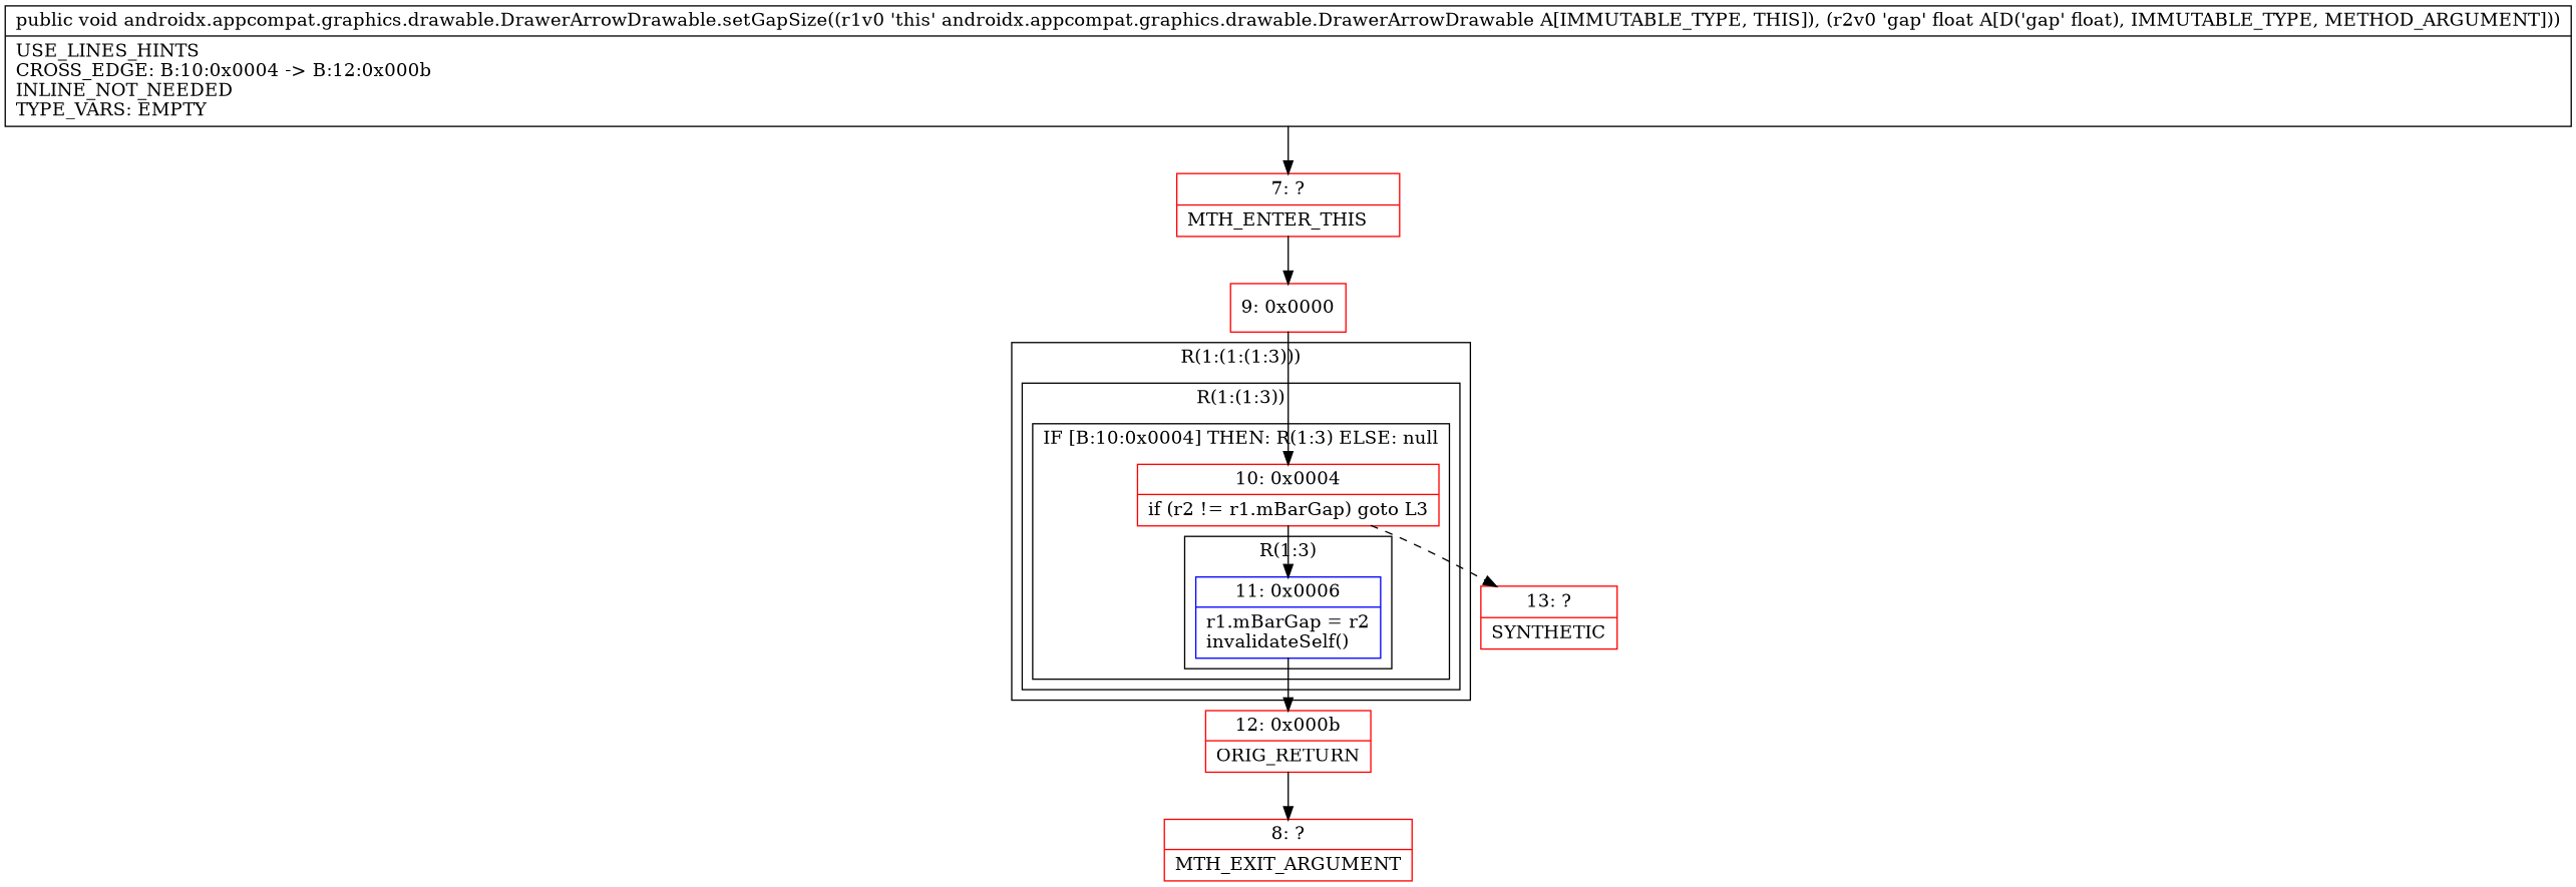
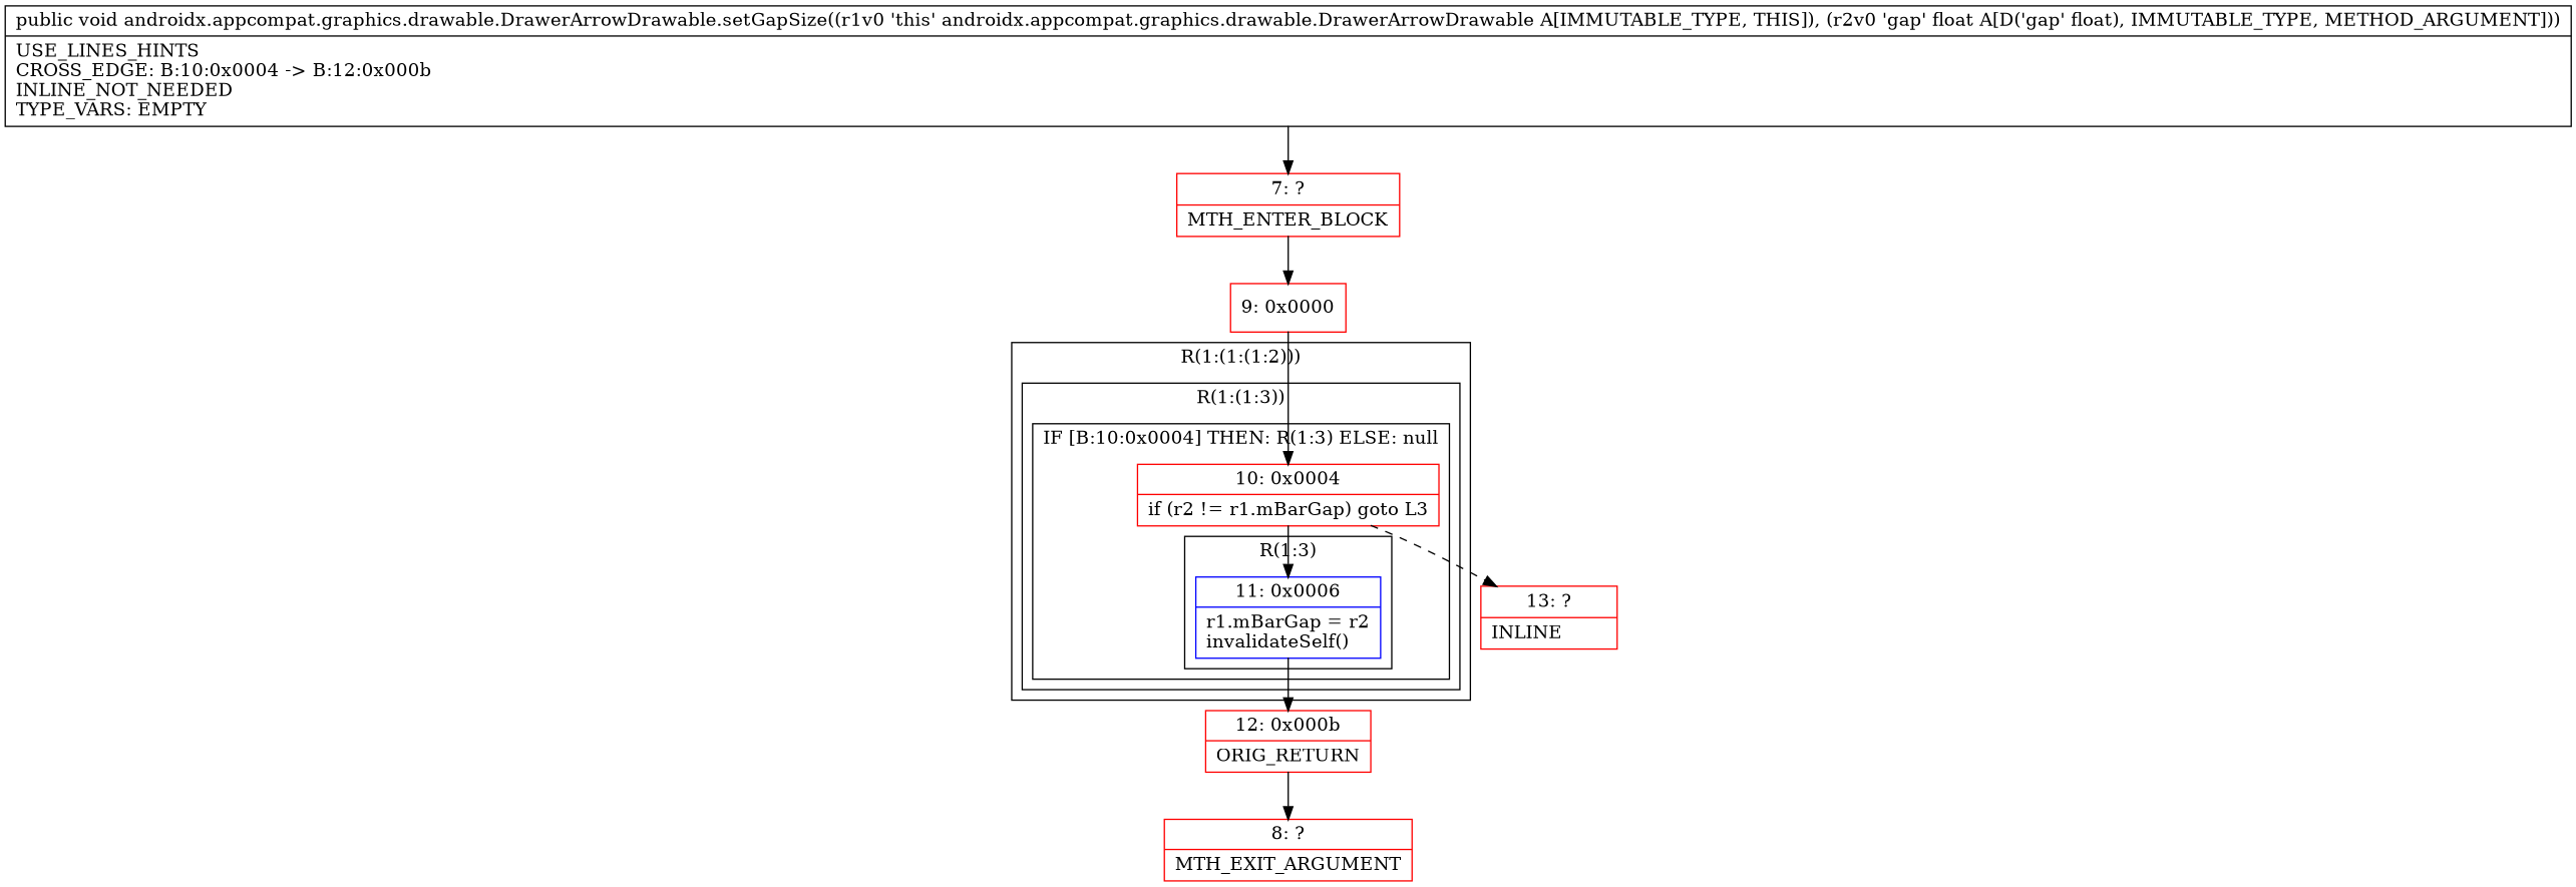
  digraph {
    node [color=red shape=record]
    n1 [color=blue label="{11\:\ 0x0006|r1.mBarGap = r2\linvalidateSelf()\l}"]
    n2 [label="{10\:\ 0x0004|if (r2 != r1.mBarGap) goto L3\l}"]
    n3 [label="{12\:\ 0x000b|ORIG_RETURN\l}"]
-   n4 [label="{13\:\ ?|SYNTHETIC\l}"]
+   n4 [label="{13\:\ ?|INLINE\l}"]
    n5 [label="{8\:\ ?|MTH_EXIT_ARGUMENT\l}"]
-   n6 [label="{7\:\ ?|MTH_ENTER_THIS\l}"]
+   n6 [label="{7\:\ ?|MTH_ENTER_BLOCK\l}"]
    n7 [label="{9\:\ 0x0000}"]
    n8 [label="{public void androidx.appcompat.graphics.drawable.DrawerArrowDrawable.setGapSize((r1v0 'this' androidx.appcompat.graphics.drawable.DrawerArrowDrawable A[IMMUTABLE_TYPE, THIS]), (r2v0 'gap' float A[D('gap' float), IMMUTABLE_TYPE, METHOD_ARGUMENT]))  | USE_LINES_HINTS\lCROSS_EDGE: B:10:0x0004 \-\> B:12:0x000b\lINLINE_NOT_NEEDED\lTYPE_VARS: EMPTY\l}" color=""]
    subgraph cluster_1 {
-     label="R(1:(1:(1:3)))"
+     label="R(1:(1:(1:2)))"
      subgraph cluster_2 {
        label="R(1:(1:3))"
        subgraph cluster_3 {
          label="IF [B:10:0x0004] THEN: R(1:3) ELSE: null"
          n2
          subgraph cluster_4 {
            label="R(1:3)"
            n1
          }
        }
      }
    }
    n1 -> n3
    n2 -> n1
    n2 -> n4 [style=dashed]
    n3 -> n5
    n6 -> n7
    n7 -> n2
    n8 -> n6
  }
